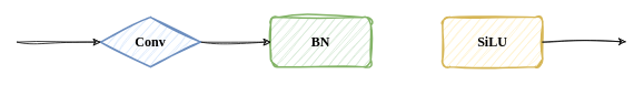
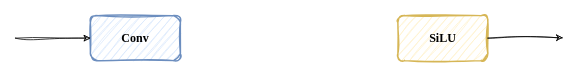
  <mxCell id="0" />
  <mxCell id="1" parent="0" />
- <mxCell id="2" value="&lt;font face=&quot;Comic Sans MS&quot; style=&quot;font-size: 16px;&quot;&gt;&lt;b&gt;BN&lt;/b&gt;&lt;/font&gt;" style="rounded=1;whiteSpace=wrap;html=1;fillColor=#d5e8d4;strokeColor=#82b366;strokeWidth=2;sketch=1;curveFitting=1;jiggle=2;" parent="1" vertex="1"><mxGeometry x="324" y="20" width="120" height="60" as="geometry" /></mxCell>
- <mxCell id="3" style="edgeStyle=orthogonalEdgeStyle;rounded=0;orthogonalLoop=1;jettySize=auto;html=1;entryX=0;entryY=0.5;entryDx=0;entryDy=0;sketch=1;curveFitting=1;jiggle=2;" parent="1" source="4" target="2" edge="1"><mxGeometry relative="1" as="geometry" /></mxCell>
- <mxCell id="4" value="&lt;font face=&quot;Comic Sans MS&quot; style=&quot;font-size: 16px;&quot;&gt;&lt;b&gt;Conv&lt;/b&gt;&lt;/font&gt;" style="rhombus;whiteSpace=wrap;html=1;fillColor=#dae8fc;strokeColor=#6c8ebf;strokeWidth=2;sketch=1;curveFitting=1;jiggle=2;" parent="1" vertex="1"><mxGeometry x="120" y="20" width="120" height="60" as="geometry" /></mxCell>
+ <mxCell id="4" value="&lt;font face=&quot;Comic Sans MS&quot; style=&quot;font-size: 16px;&quot;&gt;&lt;b&gt;Conv&lt;/b&gt;&lt;/font&gt;" style="rounded=1;whiteSpace=wrap;html=1;fillColor=#dae8fc;strokeColor=#6c8ebf;strokeWidth=2;sketch=1;curveFitting=1;jiggle=2;" parent="1" vertex="1"><mxGeometry x="120" y="20" width="120" height="60" as="geometry" /></mxCell>
  <mxCell id="5" value="&lt;font face=&quot;Comic Sans MS&quot; style=&quot;font-size: 16px;&quot;&gt;&lt;b&gt;SiLU&lt;/b&gt;&lt;/font&gt;" style="rounded=1;whiteSpace=wrap;html=1;fillColor=#fff2cc;strokeColor=#d6b656;strokeWidth=2;sketch=1;curveFitting=1;jiggle=2;" parent="1" vertex="1"><mxGeometry x="530" y="20" width="120" height="60" as="geometry" /></mxCell>
  <mxCell id="6" value="" style="endArrow=classic;html=1;rounded=0;entryX=0;entryY=0.5;entryDx=0;entryDy=0;sketch=1;curveFitting=1;jiggle=2;" parent="1" target="4" edge="1"><mxGeometry width="50" height="50" relative="1" as="geometry"><mxPoint x="20" y="50" as="sourcePoint" /><mxPoint x="-40" y="110" as="targetPoint" /></mxGeometry></mxCell>
  <mxCell id="7" value="" style="endArrow=classic;html=1;rounded=0;entryX=0;entryY=0.5;entryDx=0;entryDy=0;exitX=1;exitY=0.5;exitDx=0;exitDy=0;sketch=1;curveFitting=1;jiggle=2;" parent="1" source="5" edge="1"><mxGeometry width="50" height="50" relative="1" as="geometry"><mxPoint x="690" y="49.5" as="sourcePoint" /><mxPoint x="750" y="49.5" as="targetPoint" /></mxGeometry></mxCell>
